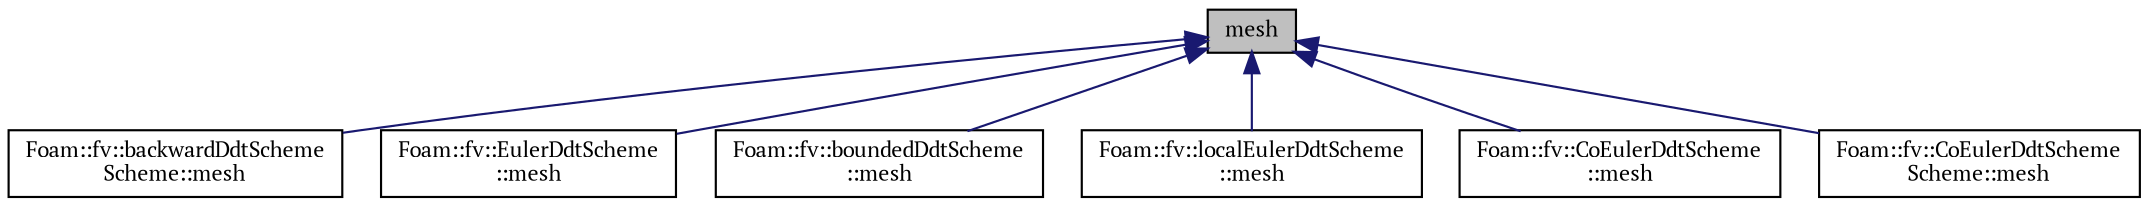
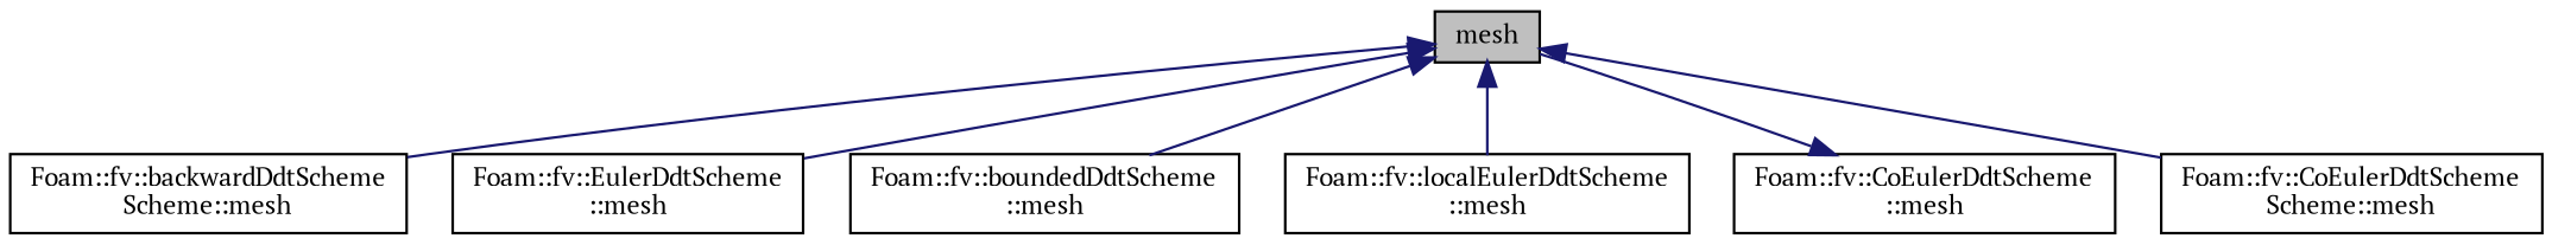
  digraph {
    fontname="PT Serif"
    rankdir=TB
    node [color=black fontname="PT Serif" fontsize=10 shape=record]
    edge [color=midnightblue dir=back fontname="PT Serif" fontsize=10 labelfontname=FreeSans labelfontsize=10 style=solid]
    n1 [fillcolor=grey75 fontcolor=black height=0.2 label=mesh style=filled width=0.4]
    n2 [height=0.2 label="Foam::fv::backwardDdtScheme\lScheme::mesh" width=0.4]
    n3 [height=0.2 label="Foam::fv::EulerDdtScheme\l::mesh" width=0.4]
    n4 [height=0.2 label="Foam::fv::boundedDdtScheme\l::mesh" width=0.4]
    n5 [height=0.2 label="Foam::fv::localEulerDdtScheme\l::mesh" width=0.4]
    n6 [height=0.2 label="Foam::fv::CoEulerDdtScheme\l::mesh" width=0.4]
    n7 [height=0.2 label="Foam::fv::CoEulerDdtScheme\lScheme::mesh" width=0.4]
    n1 -> n2
    n1 -> n3
    n1 -> n4
    n1 -> n5
-   n1 -> n6
+   n6 -> n1
    n1 -> n7
  }
